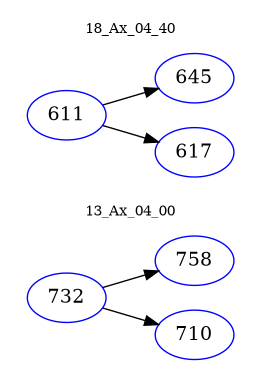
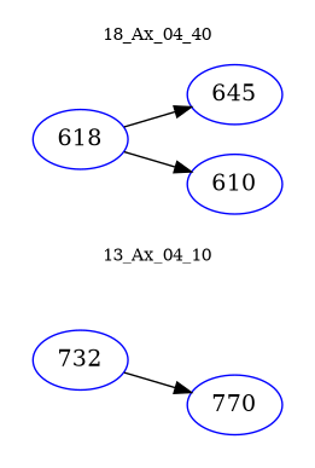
  digraph {
    rankdir=LR
    node [color=blue]
    edge [color=black]
    n1 [label=732]
-   n2 [label=710]
-   n3 [label=758]
-   n4 [label=611]
-   n5 [label=617]
+   n2 [label=770]
+   n4 [label=618]
+   n5 [label=610]
    n6 [label=645]
    subgraph cluster_1 {
      color=white
      fontsize=10
-     label="13_Ax_04_00"
+     label="13_Ax_04_10"
      n1
      n2
-     n3
    }
    subgraph cluster_2 {
      color=white
      fontsize=10
      label="18_Ax_04_40"
      n4
      n5
      n6
    }
    n1 -> n2
-   n1 -> n3
    n4 -> n5
    n4 -> n6
  }
